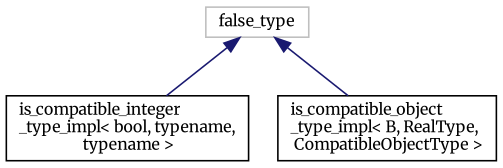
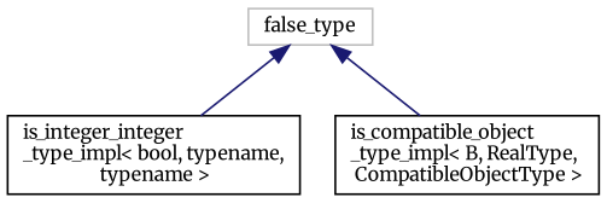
  digraph {
    rankdir=TB
    fontname=Merriweather
    node [color=black fillcolor=white fontname=Merriweather fontsize=10 shape=record style=filled]
    edge [color=midnightblue dir=back fontname=Merriweather fontsize=10 labelfontname=Helvetica labelfontsize=10 style=solid]
    n1 [color=grey75 height=0.2 label=false_type width=0.4]
-   n2 [height=0.2 label="is_compatible_integer\l_type_impl\< bool, typename,\l typename \>" width=0.4]
+   n2 [height=0.2 label="is_integer_integer\l_type_impl\< bool, typename,\l typename \>" width=0.4]
    n3 [height=0.2 label="is_compatible_object\l_type_impl\< B, RealType,\l CompatibleObjectType \>" width=0.4]
    n1 -> n2
    n1 -> n3
  }
